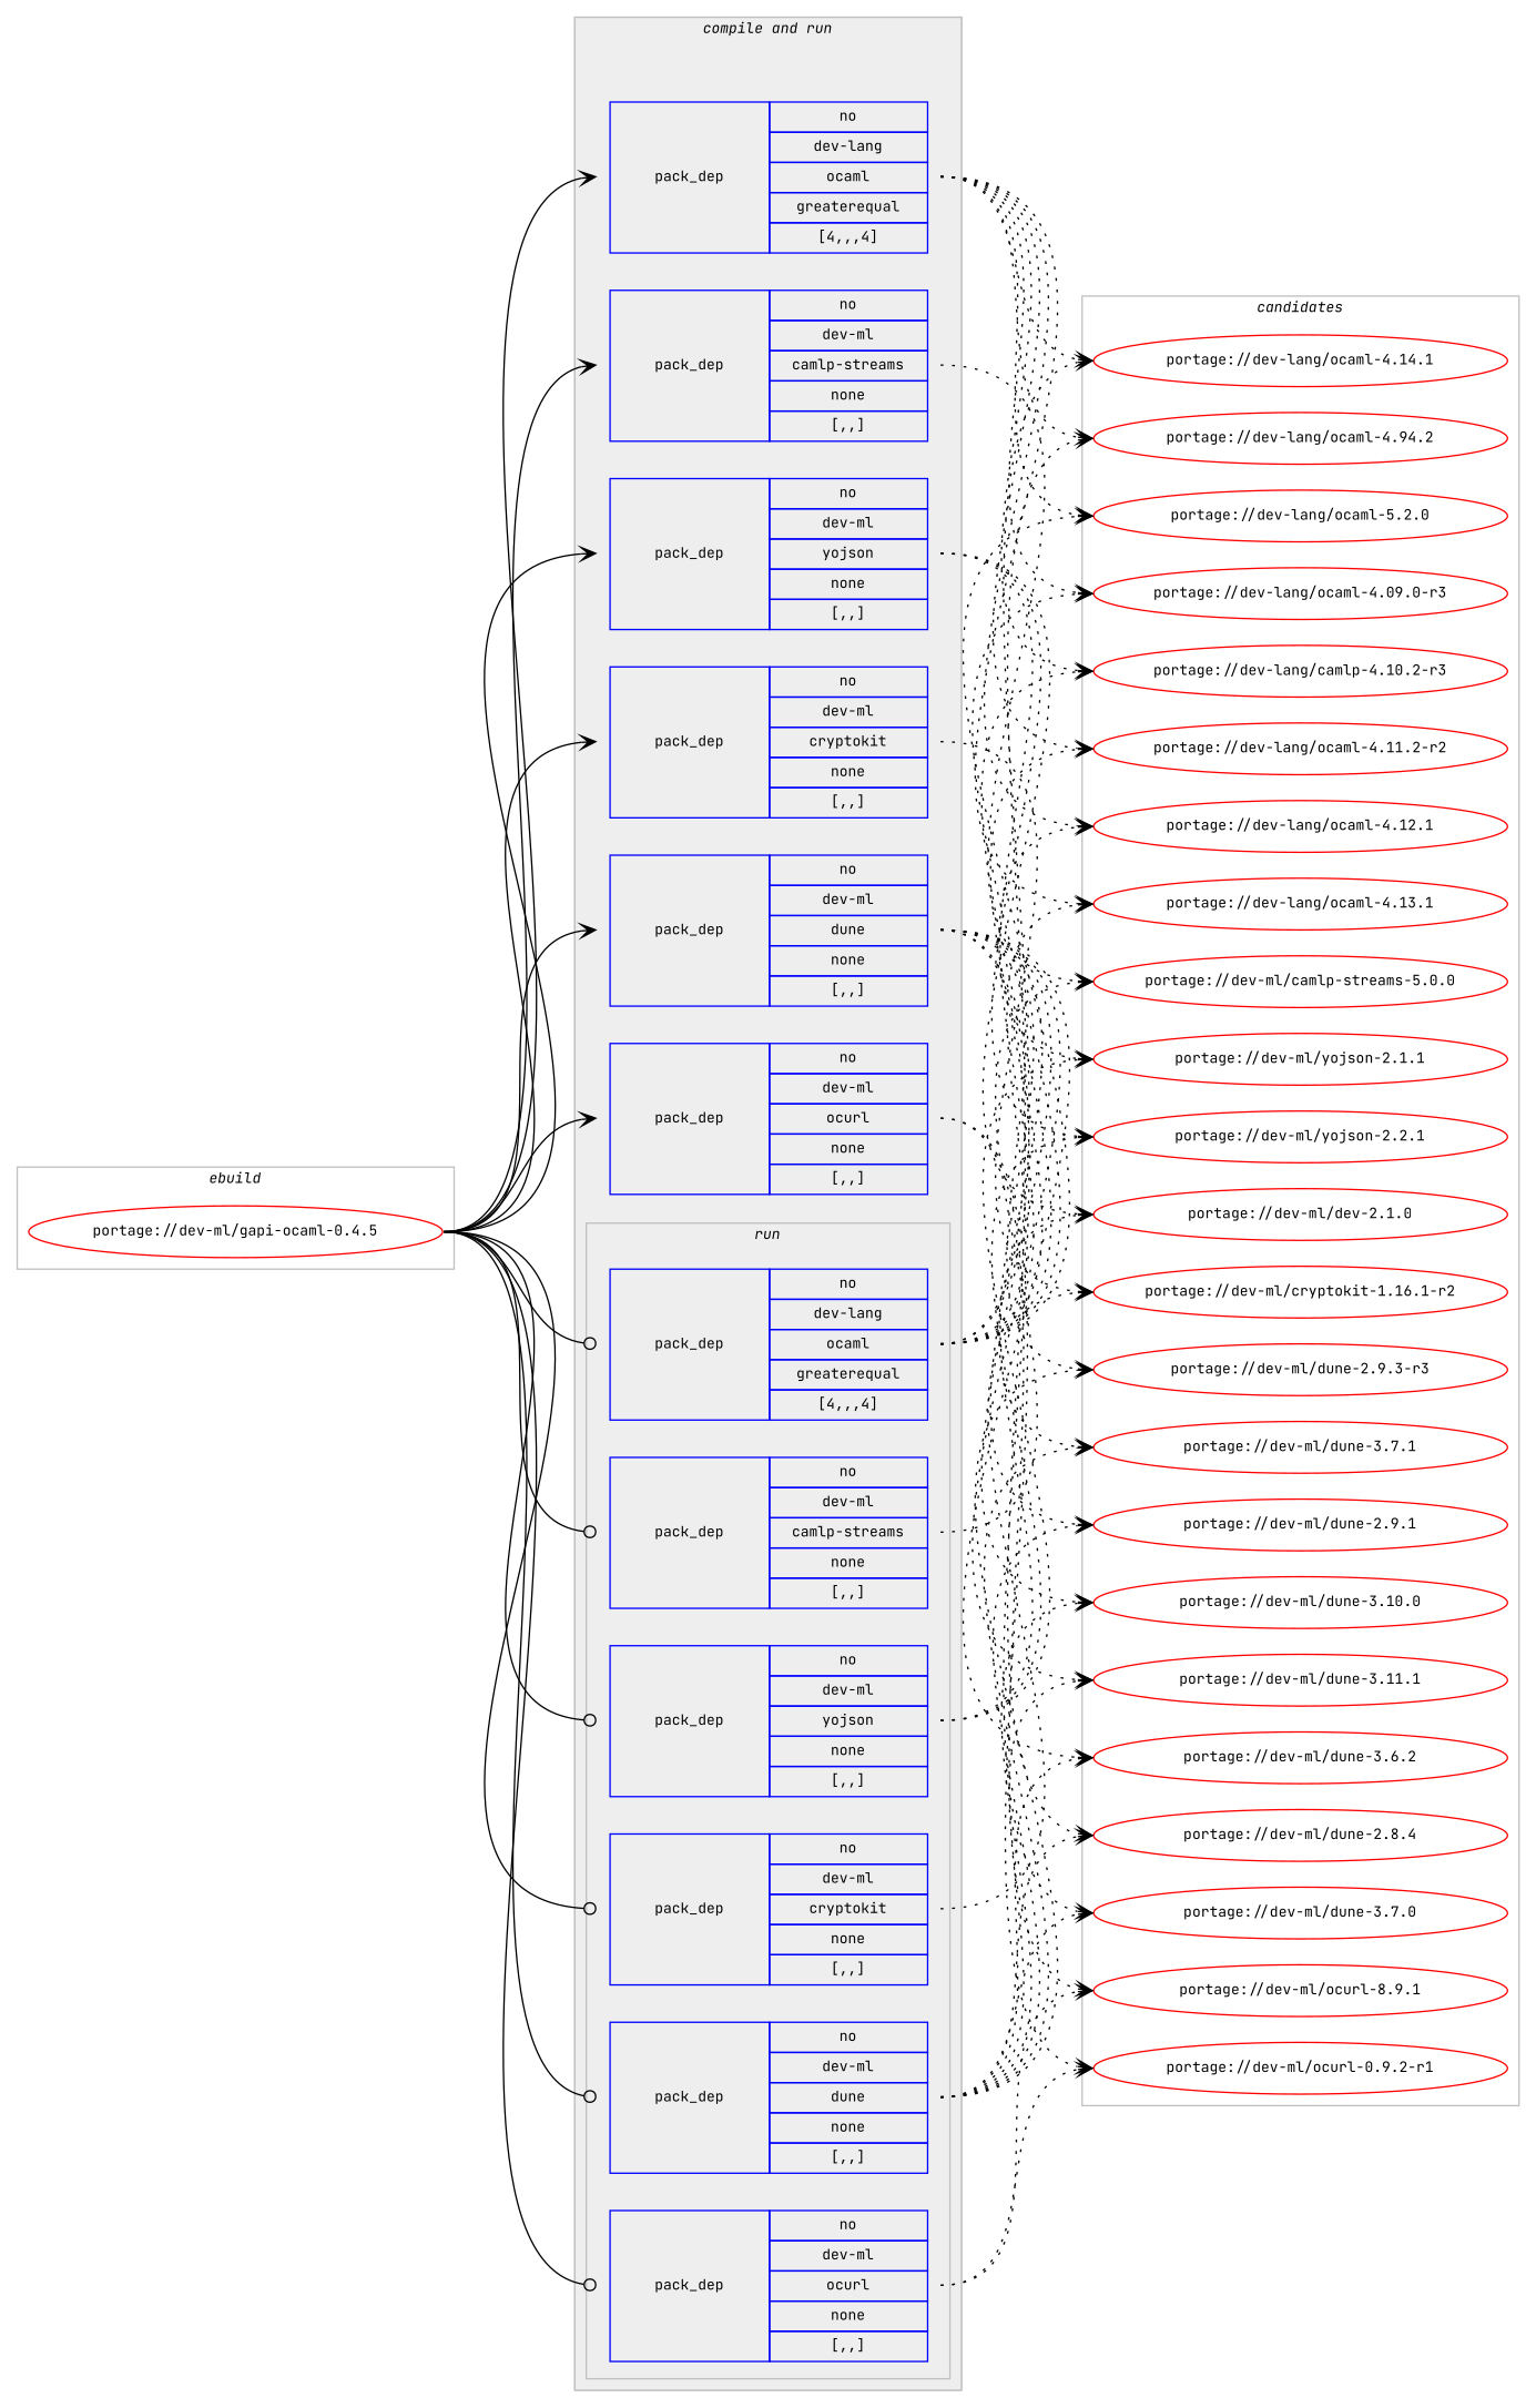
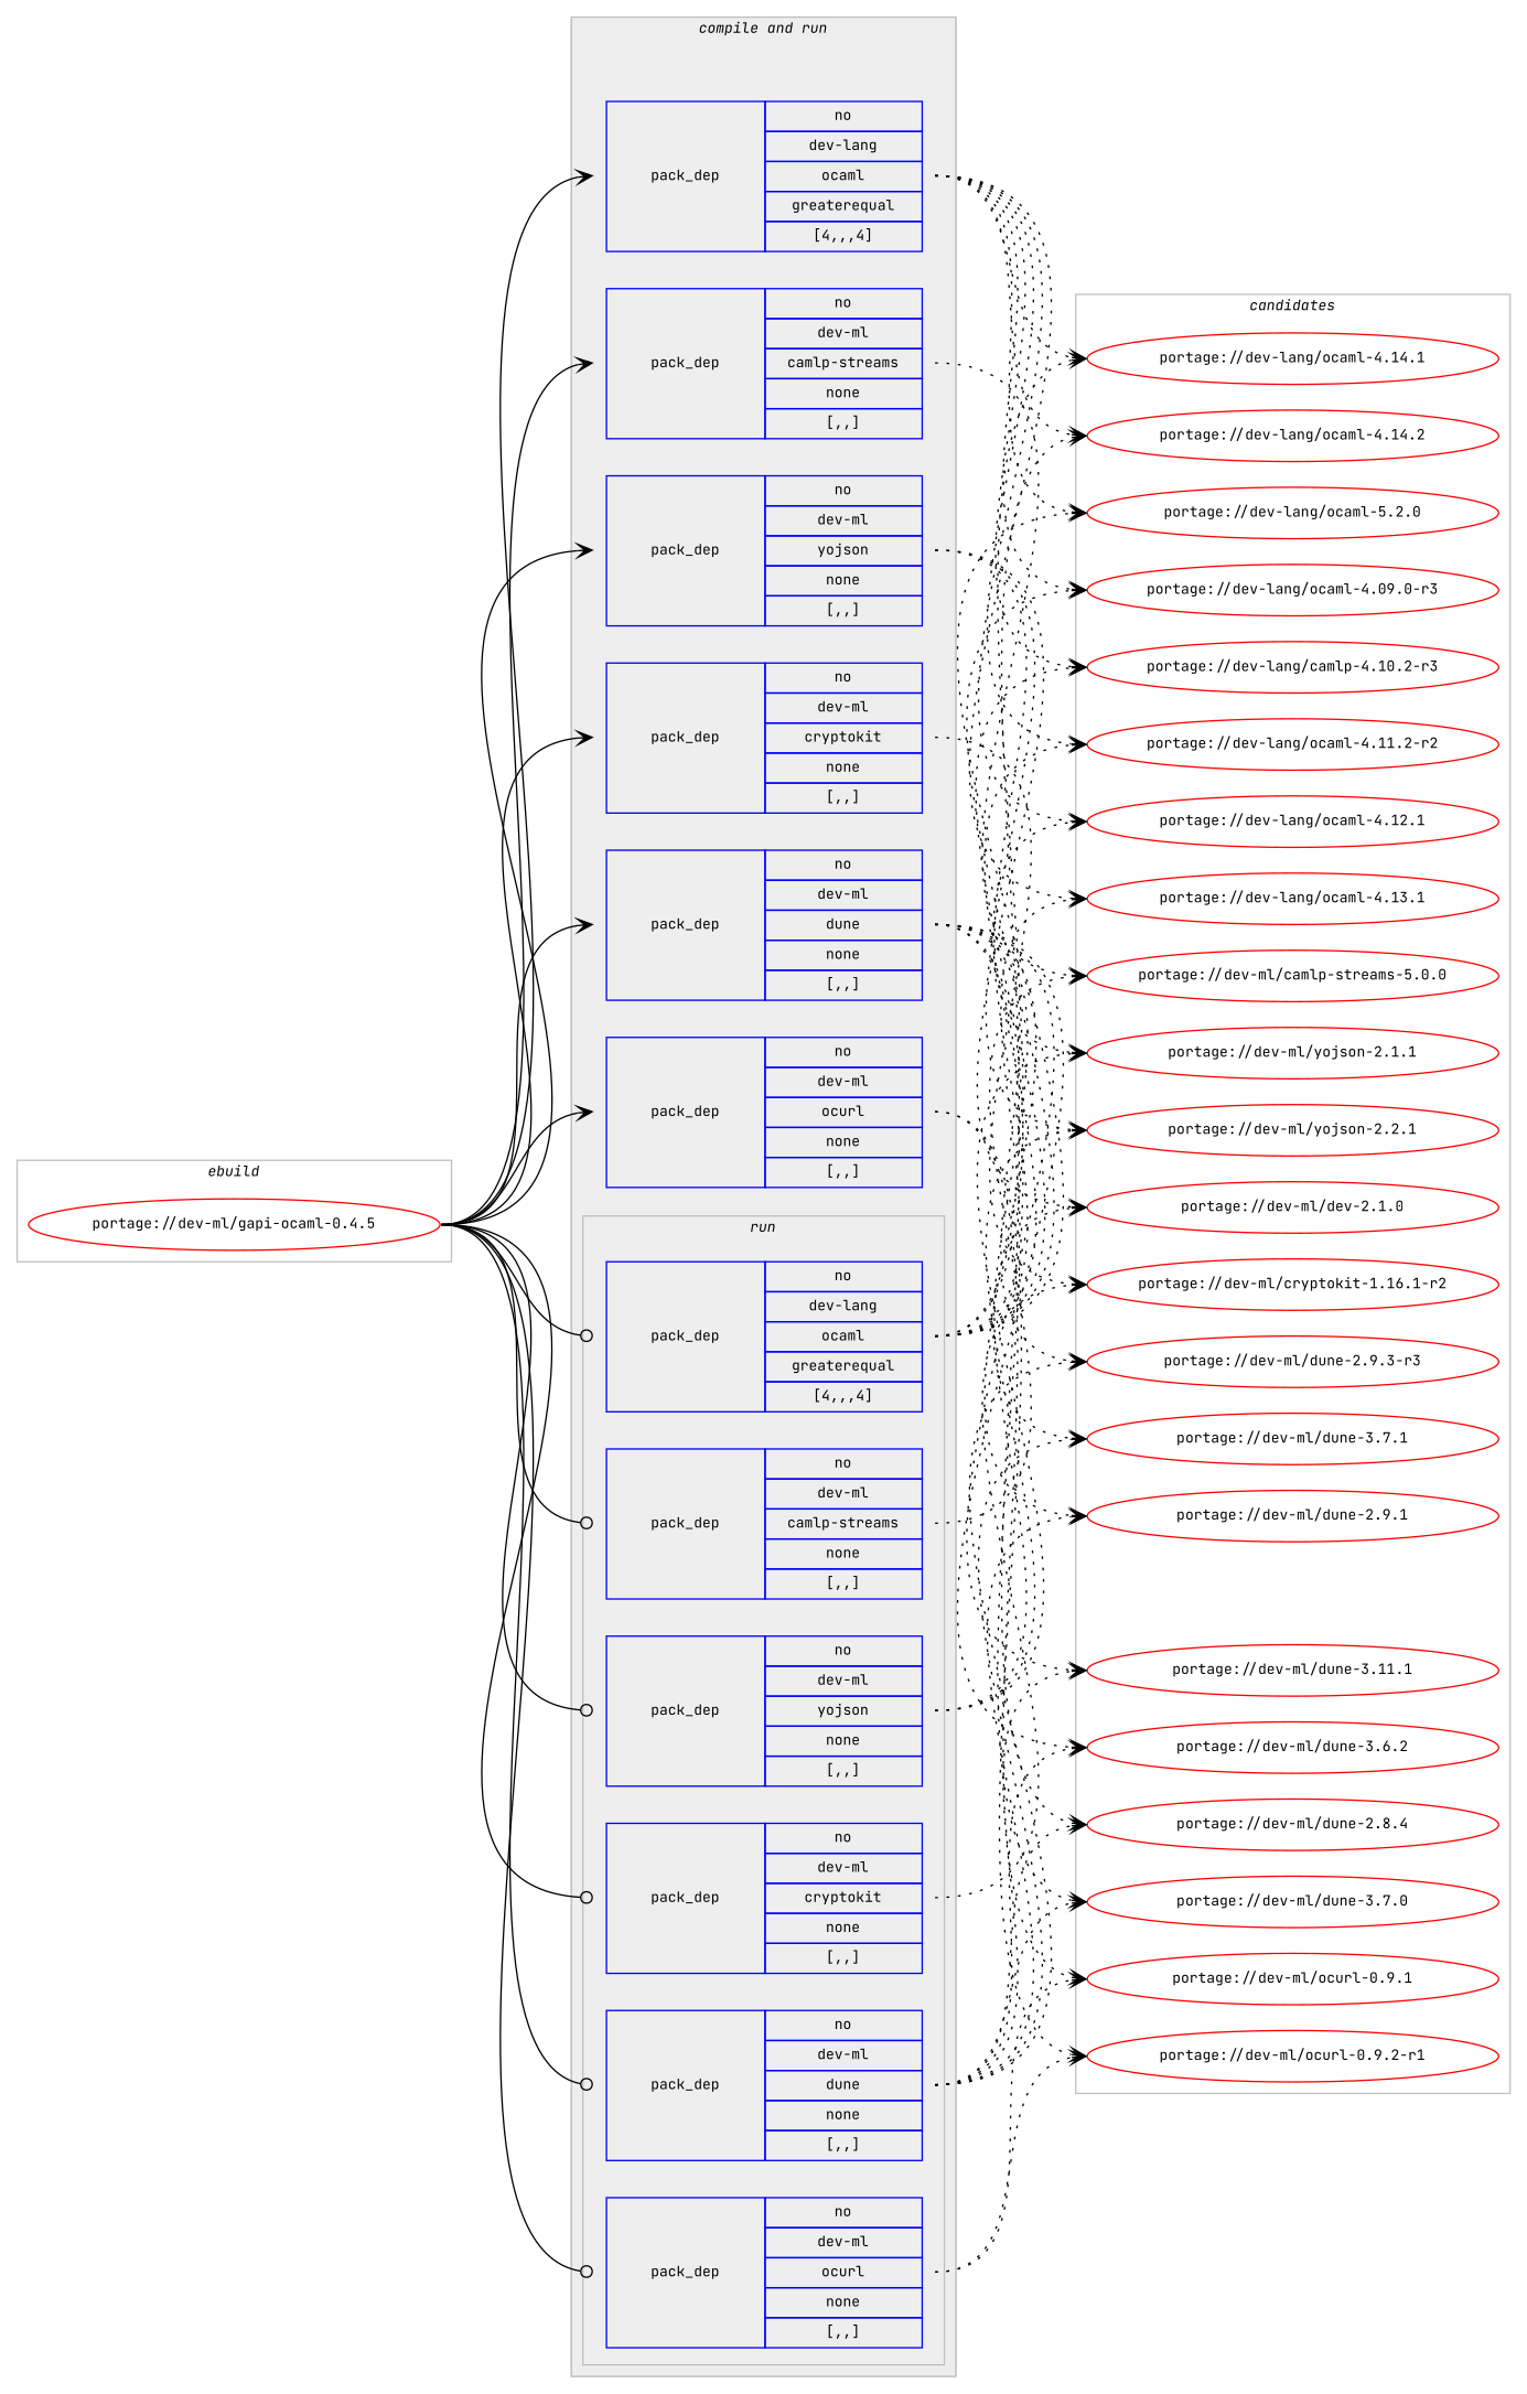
  digraph {
    compound=true
    concentrate=true
    fontname="JetBrains Mono"
    fontsize=10
    newrank=true
    rankdir=LR
    ranksep=1.5
    node [color=red fontname="JetBrains Mono" fontsize=10]
    edge [arrowhead=vee fontname="JetBrains Mono" headport=w style=dotted tailport=e weight=100]
    n1 [label="portage://dev-ml/gapi-ocaml-0.4.5" width=4]
    n2 [color=blue label=<<TABLE BORDER="0" CELLBORDER="1" CELLSPACING="0" CELLPADDING="4" WIDTH="220"><TR><TD ROWSPAN="6" CELLPADDING="30">pack_dep</TD></TR><TR><TD WIDTH="110">no</TD></TR><TR><TD>dev-lang</TD></TR><TR><TD>ocaml</TD></TR><TR><TD>greaterequal</TD></TR><TR><TD>[4,,,4]</TD></TR></TABLE>> shape=none]
    n3 [color=blue label=<<TABLE BORDER="0" CELLBORDER="1" CELLSPACING="0" CELLPADDING="4" WIDTH="220"><TR><TD ROWSPAN="6" CELLPADDING="30">pack_dep</TD></TR><TR><TD WIDTH="110">no</TD></TR><TR><TD>dev-ml</TD></TR><TR><TD>camlp-streams</TD></TR><TR><TD>none</TD></TR><TR><TD>[,,]</TD></TR></TABLE>> shape=none]
    n4 [color=blue label=<<TABLE BORDER="0" CELLBORDER="1" CELLSPACING="0" CELLPADDING="4" WIDTH="220"><TR><TD ROWSPAN="6" CELLPADDING="30">pack_dep</TD></TR><TR><TD WIDTH="110">no</TD></TR><TR><TD>dev-ml</TD></TR><TR><TD>cryptokit</TD></TR><TR><TD>none</TD></TR><TR><TD>[,,]</TD></TR></TABLE>> shape=none]
    n5 [color=blue label=<<TABLE BORDER="0" CELLBORDER="1" CELLSPACING="0" CELLPADDING="4" WIDTH="220"><TR><TD ROWSPAN="6" CELLPADDING="30">pack_dep</TD></TR><TR><TD WIDTH="110">no</TD></TR><TR><TD>dev-ml</TD></TR><TR><TD>dune</TD></TR><TR><TD>none</TD></TR><TR><TD>[,,]</TD></TR></TABLE>> shape=none]
    n6 [color=blue label=<<TABLE BORDER="0" CELLBORDER="1" CELLSPACING="0" CELLPADDING="4" WIDTH="220"><TR><TD ROWSPAN="6" CELLPADDING="30">pack_dep</TD></TR><TR><TD WIDTH="110">no</TD></TR><TR><TD>dev-ml</TD></TR><TR><TD>ocurl</TD></TR><TR><TD>none</TD></TR><TR><TD>[,,]</TD></TR></TABLE>> shape=none]
    n7 [color=blue label=<<TABLE BORDER="0" CELLBORDER="1" CELLSPACING="0" CELLPADDING="4" WIDTH="220"><TR><TD ROWSPAN="6" CELLPADDING="30">pack_dep</TD></TR><TR><TD WIDTH="110">no</TD></TR><TR><TD>dev-ml</TD></TR><TR><TD>yojson</TD></TR><TR><TD>none</TD></TR><TR><TD>[,,]</TD></TR></TABLE>> shape=none]
    n8 [color=blue label=<<TABLE BORDER="0" CELLBORDER="1" CELLSPACING="0" CELLPADDING="4" WIDTH="220"><TR><TD ROWSPAN="6" CELLPADDING="30">pack_dep</TD></TR><TR><TD WIDTH="110">no</TD></TR><TR><TD>dev-ml</TD></TR><TR><TD>yojson</TD></TR><TR><TD>none</TD></TR><TR><TD>[,,]</TD></TR></TABLE>> shape=none]
    n9 [color=blue label=<<TABLE BORDER="0" CELLBORDER="1" CELLSPACING="0" CELLPADDING="4" WIDTH="220"><TR><TD ROWSPAN="6" CELLPADDING="30">pack_dep</TD></TR><TR><TD WIDTH="110">no</TD></TR><TR><TD>dev-lang</TD></TR><TR><TD>ocaml</TD></TR><TR><TD>greaterequal</TD></TR><TR><TD>[4,,,4]</TD></TR></TABLE>> shape=none]
    n10 [color=blue label=<<TABLE BORDER="0" CELLBORDER="1" CELLSPACING="0" CELLPADDING="4" WIDTH="220"><TR><TD ROWSPAN="6" CELLPADDING="30">pack_dep</TD></TR><TR><TD WIDTH="110">no</TD></TR><TR><TD>dev-ml</TD></TR><TR><TD>camlp-streams</TD></TR><TR><TD>none</TD></TR><TR><TD>[,,]</TD></TR></TABLE>> shape=none]
    n11 [color=blue label=<<TABLE BORDER="0" CELLBORDER="1" CELLSPACING="0" CELLPADDING="4" WIDTH="220"><TR><TD ROWSPAN="6" CELLPADDING="30">pack_dep</TD></TR><TR><TD WIDTH="110">no</TD></TR><TR><TD>dev-ml</TD></TR><TR><TD>cryptokit</TD></TR><TR><TD>none</TD></TR><TR><TD>[,,]</TD></TR></TABLE>> shape=none]
    n12 [color=blue label=<<TABLE BORDER="0" CELLBORDER="1" CELLSPACING="0" CELLPADDING="4" WIDTH="220"><TR><TD ROWSPAN="6" CELLPADDING="30">pack_dep</TD></TR><TR><TD WIDTH="110">no</TD></TR><TR><TD>dev-ml</TD></TR><TR><TD>dune</TD></TR><TR><TD>none</TD></TR><TR><TD>[,,]</TD></TR></TABLE>> shape=none]
    n13 [color=blue label=<<TABLE BORDER="0" CELLBORDER="1" CELLSPACING="0" CELLPADDING="4" WIDTH="220"><TR><TD ROWSPAN="6" CELLPADDING="30">pack_dep</TD></TR><TR><TD WIDTH="110">no</TD></TR><TR><TD>dev-ml</TD></TR><TR><TD>ocurl</TD></TR><TR><TD>none</TD></TR><TR><TD>[,,]</TD></TR></TABLE>> shape=none]
    n14 [label="portage://dev-lang/ocaml-4.09.0-r3" width=4]
    n15 [label="portage://dev-lang/camlp-4.10.2-r3" width=4]
    n16 [label="portage://dev-lang/ocaml-4.11.2-r2" width=4]
    n17 [label="portage://dev-lang/ocaml-4.12.1" width=4]
    n18 [label="portage://dev-lang/ocaml-4.13.1" width=4]
    n19 [label="portage://dev-lang/ocaml-4.14.1" width=4]
-   n20 [label="portage://dev-lang/ocaml-4.94.2" width=4]
+   n20 [label="portage://dev-lang/ocaml-4.14.2" width=4]
    n21 [label="portage://dev-lang/ocaml-5.2.0" width=4]
    n22 [label="portage://dev-ml/camlp-streams-5.0.0" width=4]
    n23 [label="portage://dev-ml/cryptokit-1.16.1-r2" width=4]
    n24 [label="portage://dev-ml/dune-2.8.4" width=4]
    n25 [label="portage://dev-ml/dune-2.9.1" width=4]
    n26 [label="portage://dev-ml/dune-2.9.3-r3" width=4]
-   n27 [label="portage://dev-ml/dune-3.10.0" width=4]
    n28 [label="portage://dev-ml/dune-3.11.1" width=4]
    n29 [label="portage://dev-ml/dune-3.6.2" width=4]
    n30 [label="portage://dev-ml/dune-3.7.0" width=4]
    n31 [label="portage://dev-ml/dune-3.7.1" width=4]
-   n32 [label="portage://dev-ml/ocurl-8.9.1" width=4]
+   n32 [label="portage://dev-ml/ocurl-0.9.1" width=4]
    n33 [label="portage://dev-ml/ocurl-0.9.2-r1" width=4]
    n34 [label="portage://dev-ml/dev-2.1.0" width=4]
    n35 [label="portage://dev-ml/yojson-2.1.1" width=4]
    n36 [label="portage://dev-ml/yojson-2.2.1" width=4]
    subgraph cluster_1 {
      color=gray
      label=<<i>ebuild</i>>
      rank=same
      n1
    }
    subgraph cluster_2 {
      color=gray
      label=<<i>dependencies</i>>
      subgraph cluster_3 {
        color=gray
        fillcolor="#eeeeee"
        label=<<i>compile</i>>
        style=filled
        subgraph sub_4 {
          color=gray
          fillcolor="#eeeeee"
          label=<<i>compile</i>>
          style=filled
          n2
        }
        subgraph sub_5 {
          color=gray
          fillcolor="#eeeeee"
          label=<<i>compile</i>>
          style=filled
          n3
        }
        subgraph sub_6 {
          color=gray
          fillcolor="#eeeeee"
          label=<<i>compile</i>>
          style=filled
          n4
        }
        subgraph sub_7 {
          color=gray
          fillcolor="#eeeeee"
          label=<<i>compile</i>>
          style=filled
          n5
        }
        subgraph sub_8 {
          color=gray
          fillcolor="#eeeeee"
          label=<<i>compile</i>>
          style=filled
          n6
        }
        subgraph sub_9 {
          color=gray
          fillcolor="#eeeeee"
          label=<<i>compile</i>>
          style=filled
          n7
        }
      }
      subgraph cluster_10 {
        color=gray
        fillcolor="#eeeeee"
        label=<<i>compile and run</i>>
        style=filled
      }
      subgraph cluster_11 {
        color=gray
        fillcolor="#eeeeee"
        label=<<i>run</i>>
        style=filled
        subgraph sub_12 {
          color=gray
          fillcolor="#eeeeee"
          label=<<i>run</i>>
          style=filled
          n8
        }
        subgraph sub_13 {
          color=gray
          fillcolor="#eeeeee"
          label=<<i>run</i>>
          style=filled
          n9
        }
        subgraph sub_14 {
          color=gray
          fillcolor="#eeeeee"
          label=<<i>run</i>>
          style=filled
          n10
        }
        subgraph sub_15 {
          color=gray
          fillcolor="#eeeeee"
          label=<<i>run</i>>
          style=filled
          n11
        }
        subgraph sub_16 {
          color=gray
          fillcolor="#eeeeee"
          label=<<i>run</i>>
          style=filled
          n12
        }
        subgraph sub_17 {
          color=gray
          fillcolor="#eeeeee"
          label=<<i>run</i>>
          style=filled
          n13
        }
      }
    }
    subgraph cluster_18 {
      color=gray
      label=<<i>candidates</i>>
      rank=same
      subgraph sub_19 {
        color=black
        label=<<i>candidates</i>>
        nodesep=1
        rank=same
        n14
        n15
        n16
        n17
        n18
        n19
        n20
        n21
      }
      subgraph sub_20 {
        color=black
        label=<<i>candidates</i>>
        nodesep=1
        rank=same
        n22
      }
      subgraph sub_21 {
        color=black
        label=<<i>candidates</i>>
        nodesep=1
        rank=same
        n23
      }
      subgraph sub_22 {
        color=black
        label=<<i>candidates</i>>
        nodesep=1
        rank=same
        n24
        n25
        n26
-       n27
        n28
        n29
        n30
        n31
      }
      subgraph sub_23 {
        color=black
        label=<<i>candidates</i>>
        nodesep=1
        rank=same
        n32
        n33
      }
      subgraph sub_24 {
        color=black
        label=<<i>candidates</i>>
        nodesep=1
        rank=same
        n34
        n35
        n36
      }
      subgraph sub_25 {
        color=black
        label=<<i>candidates</i>>
        nodesep=1
        rank=same
        n14
        n15
        n16
        n17
        n18
        n19
        n20
        n21
      }
      subgraph sub_26 {
        color=black
        label=<<i>candidates</i>>
        nodesep=1
        rank=same
        n22
      }
      subgraph sub_27 {
        color=black
        label=<<i>candidates</i>>
        nodesep=1
        rank=same
        n23
      }
      subgraph sub_28 {
        color=black
        label=<<i>candidates</i>>
        nodesep=1
        rank=same
        n24
        n25
        n26
-       n27
        n28
        n29
        n30
        n31
      }
      subgraph sub_29 {
        color=black
        label=<<i>candidates</i>>
        nodesep=1
        rank=same
        n32
        n33
      }
      subgraph sub_30 {
        color=black
        label=<<i>candidates</i>>
        nodesep=1
        rank=same
        n34
        n35
        n36
      }
    }
    n1 -> n2 [style=solid weight=20]
    n1 -> n3 [style=solid weight=20]
    n1 -> n4 [style=solid weight=20]
    n1 -> n5 [style=solid weight=20]
    n1 -> n6 [style=solid weight=20]
    n1 -> n7 [style=solid weight=20]
    n1 -> n8 [arrowhead=odot style=solid weight=20]
    n1 -> n9 [arrowhead=odot style=solid weight=20]
    n1 -> n10 [arrowhead=odot style=solid weight=20]
    n1 -> n11 [arrowhead=odot style=solid weight=20]
    n1 -> n12 [arrowhead=odot style=solid weight=20]
    n1 -> n13 [arrowhead=odot style=solid weight=20]
    n2 -> n14
    n2 -> n15
    n2 -> n16
    n2 -> n17
    n2 -> n18
    n2 -> n19
    n2 -> n20
    n2 -> n21
    n3 -> n22
    n4 -> n23
    n5 -> n24
    n5 -> n25
    n5 -> n26
-   n5 -> n27
    n5 -> n28
    n5 -> n29
    n5 -> n30
    n5 -> n31
    n6 -> n32
    n6 -> n33
    n7 -> n34
    n7 -> n35
    n7 -> n36
    n8 -> n34
    n8 -> n35
    n8 -> n36
    n9 -> n14
    n9 -> n15
    n9 -> n16
    n9 -> n17
    n9 -> n18
    n9 -> n19
    n9 -> n20
    n9 -> n21
    n10 -> n22
    n11 -> n23
    n12 -> n24
    n12 -> n25
    n12 -> n26
-   n12 -> n27
    n12 -> n28
    n12 -> n29
    n12 -> n30
    n12 -> n31
    n13 -> n32
    n13 -> n33
  }
